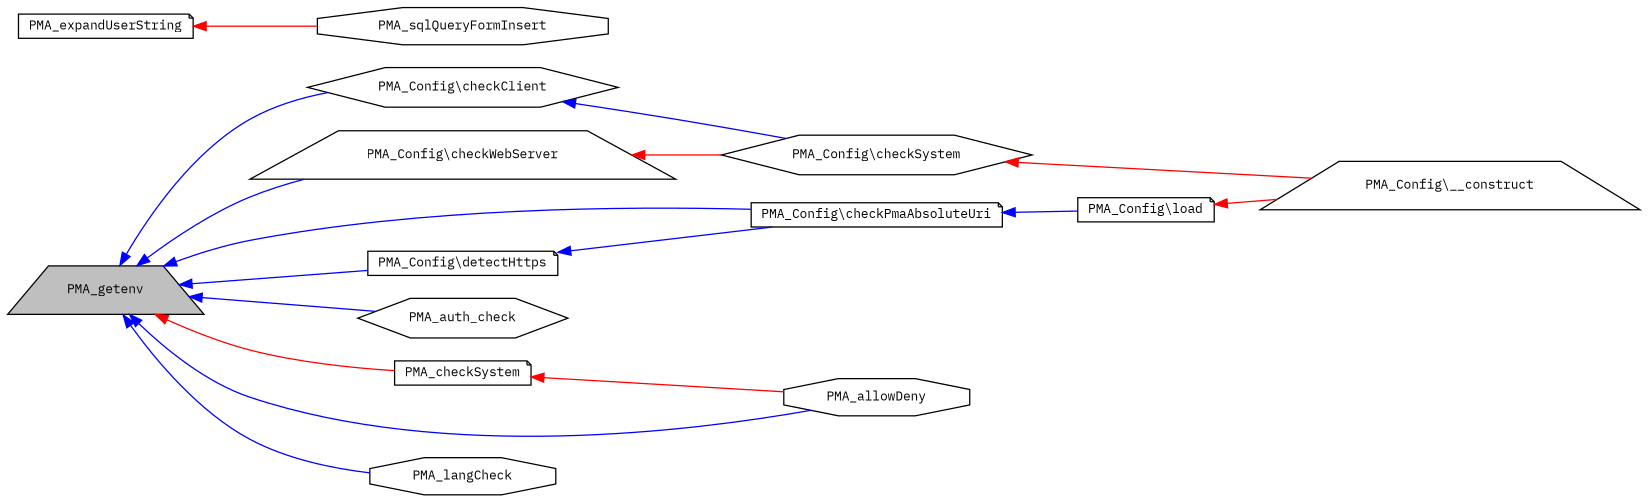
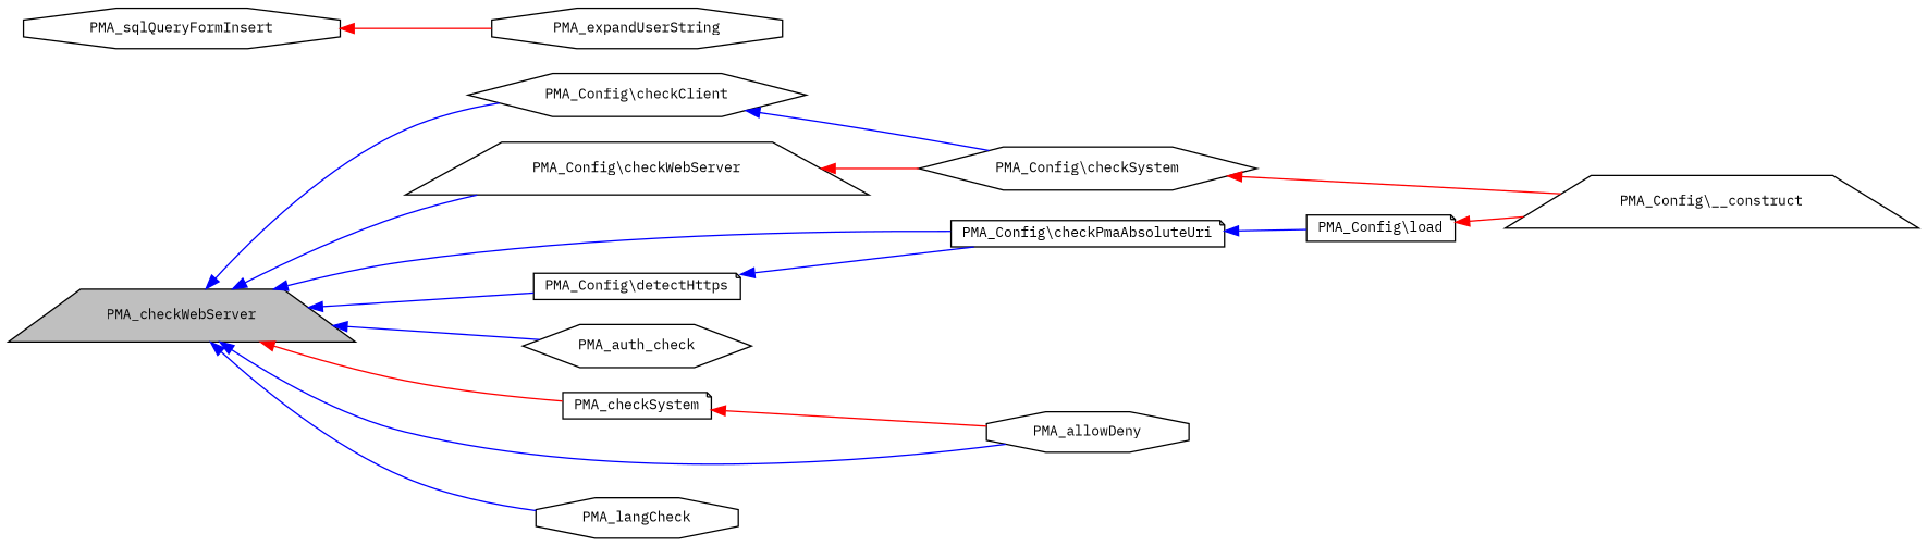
  digraph {
    fontname="IBM Plex Mono"
    rankdir=LR
    node [color=black fillcolor=white fontname="IBM Plex Mono" fontsize=10 shape=note style=filled]
    edge [color=blue dir=back fontname="IBM Plex Mono" fontsize=10 labelfontname=Helvetica labelfontsize=10 style=solid]
-   n1 [fillcolor=grey75 fontcolor=black height=0.2 label=PMA_getenv shape=trapezium width=0.4]
+   n1 [fillcolor=grey75 fontcolor=black height=0.2 label=PMA_checkWebServer shape=trapezium width=0.4]
    n2 [height=0.2 label="PMA_Config\\checkClient" shape=hexagon width=0.4]
    n3 [height=0.2 label="PMA_Config\\checkWebServer" shape=trapezium width=0.4]
    n4 [height=0.2 label="PMA_Config\\checkPmaAbsoluteUri" width=0.4]
    n5 [height=0.2 label="PMA_Config\\detectHttps" width=0.4]
    n6 [height=0.2 label=PMA_auth_check shape=hexagon width=0.4]
    n7 [height=0.2 label=PMA_checkSystem width=0.4]
    n8 [height=0.2 label=PMA_allowDeny shape=octagon width=0.4]
    n9 [height=0.2 label=PMA_langCheck shape=octagon width=0.4]
-   n10 [height=0.2 label=PMA_expandUserString width=0.4]
+   n10 [height=0.2 label=PMA_expandUserString shape=octagon width=0.4]
    n11 [height=0.2 label=PMA_sqlQueryFormInsert shape=octagon width=0.4]
    n12 [height=0.2 label="PMA_Config\\checkSystem" shape=hexagon width=0.4]
    n13 [height=0.2 label="PMA_Config\\load" width=0.4]
    n14 [height=0.2 label="PMA_Config\\__construct" shape=trapezium width=0.4]
    n1 -> n2
    n1 -> n3
    n1 -> n4
    n1 -> n5
    n1 -> n6
    n1 -> n7 [color=red]
    n1 -> n8
    n1 -> n9
    n2 -> n12
    n3 -> n12 [color=red]
    n4 -> n13
    n5 -> n4
    n7 -> n8 [color=red]
-   n10 -> n11 [color=red]
+   n11 -> n10 [color=red]
    n12 -> n14 [color=red]
    n13 -> n14 [color=red]
  }
